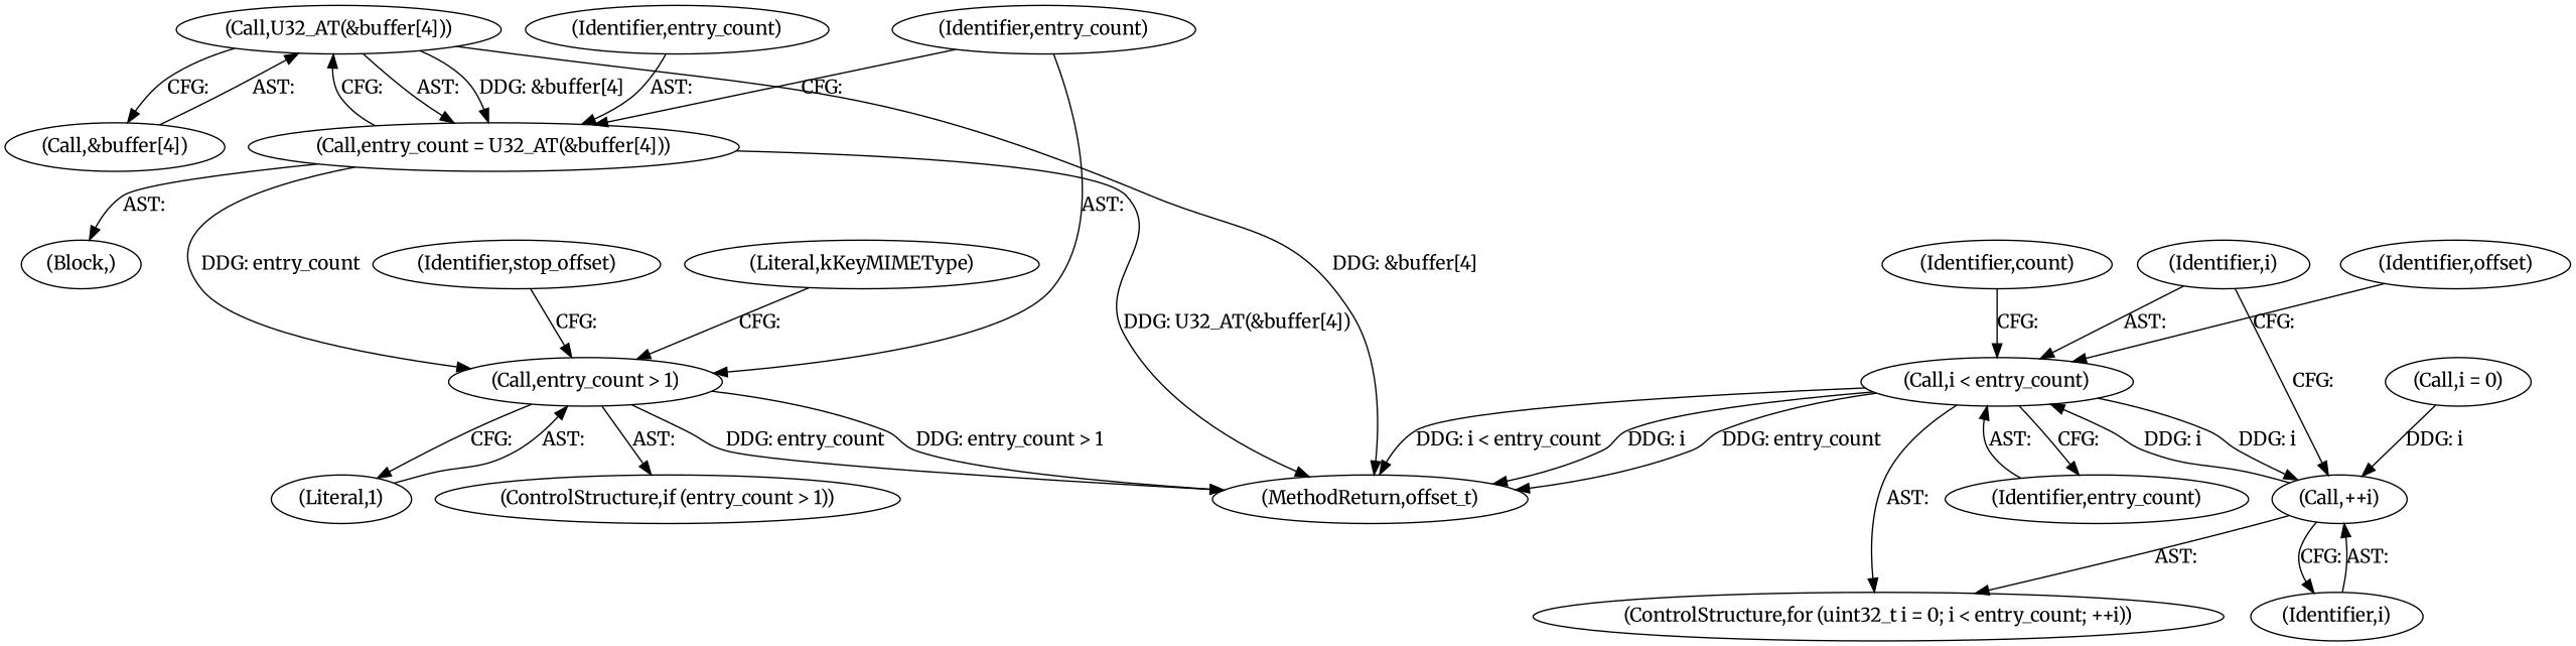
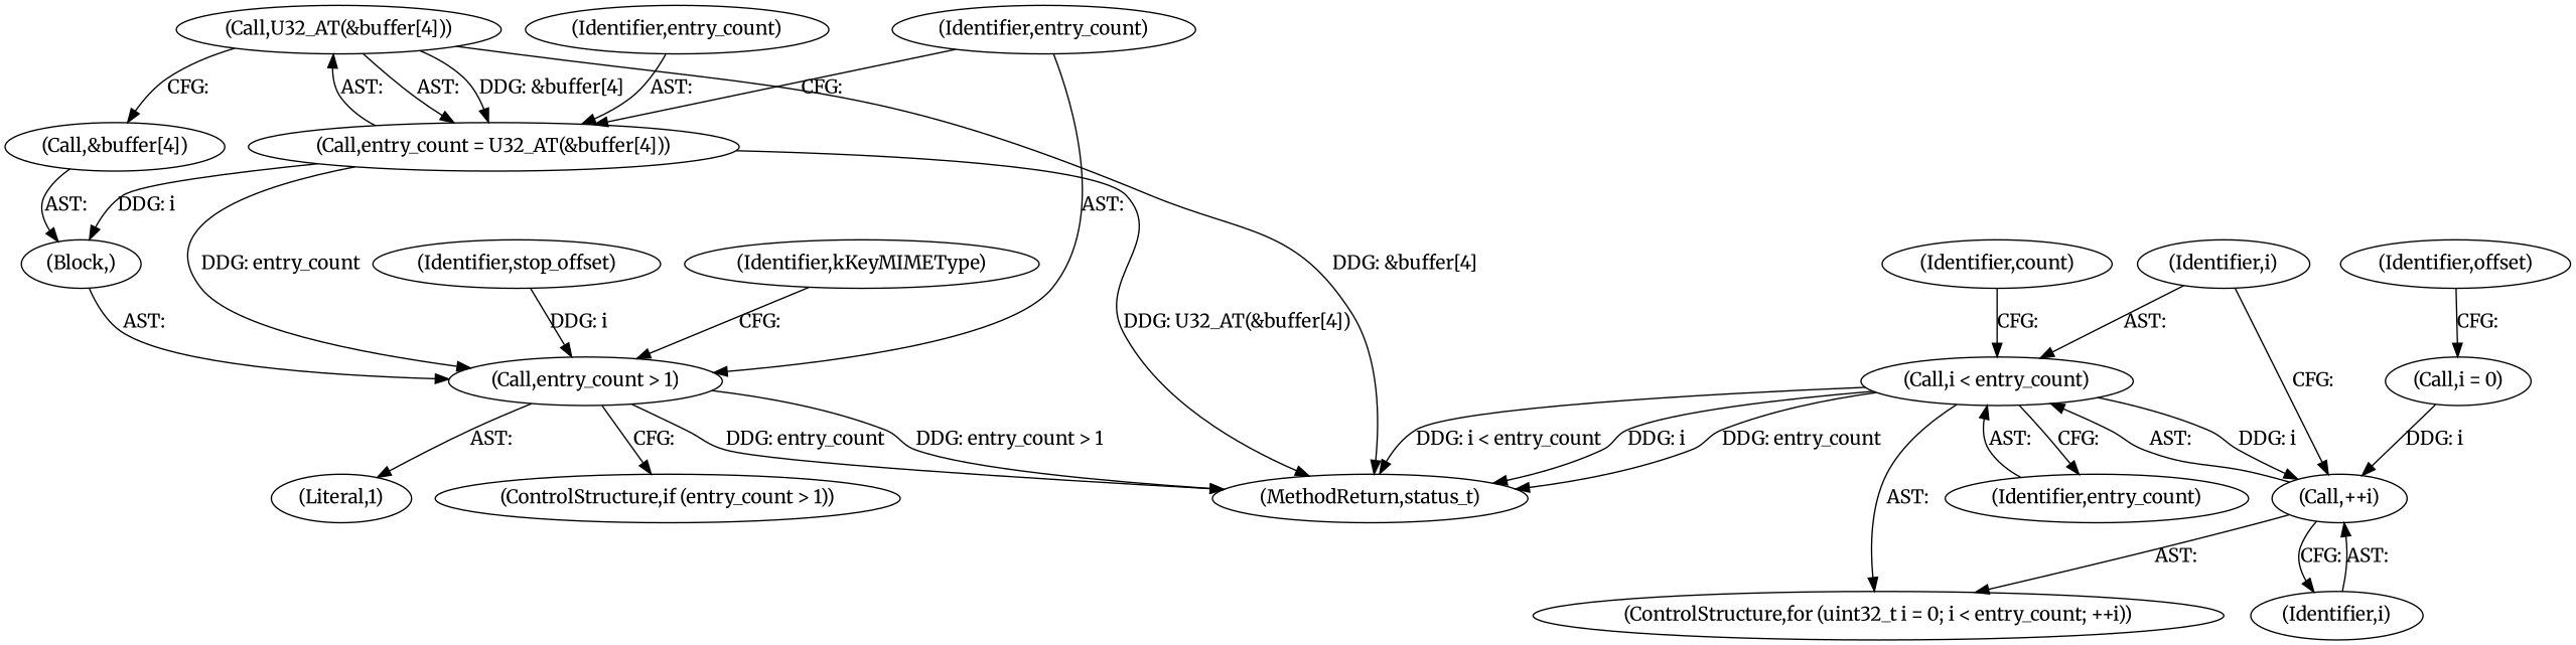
  digraph {
    fontname=Merriweather
    node [fontname=Merriweather]
    edge [fontname=Merriweather]
    n1 [label="(Call,U32_AT(&buffer[4]))"]
    n2 [label="(Call,entry_count = U32_AT(&buffer[4]))"]
-   n3 [label="(MethodReturn,offset_t)"]
+   n3 [label="(MethodReturn,status_t)"]
    n4 [label="(Call,&buffer[4])"]
    n5 [label="(Call,entry_count > 1)"]
    n6 [label="(Block,)"]
    n7 [label="(ControlStructure,if (entry_count > 1))"]
    n8 [label="(Literal,1)"]
    n9 [label="(Call,i < entry_count)"]
    n10 [label="(Call,++i)"]
    n11 [label="(Identifier,entry_count)"]
    n12 [label="(ControlStructure,for (uint32_t i = 0; i < entry_count; ++i))"]
    n13 [label="(Identifier,i)"]
    n14 [label="(Identifier,entry_count)"]
    n15 [label="(Identifier,offset)"]
    n16 [label="(Identifier,count)"]
    n17 [label="(Identifier,stop_offset)"]
    n18 [label="(Call,i = 0)"]
    n19 [label="(Identifier,entry_count)"]
    n20 [label="(Identifier,i)"]
-   n21 [label="(Literal,kKeyMIMEType)"]
+   n21 [label="(Identifier,kKeyMIMEType)"]
    n1 -> n2 [label="AST: "]
    n1 -> n2 [label="DDG: &buffer[4]"]
    n1 -> n3 [label="DDG: &buffer[4]"]
    n1 -> n4 [label="CFG: "]
-   n2 -> n1 [label="CFG: "]
+   n2 -> n1 [label="AST: "]
    n2 -> n3 [label="DDG: U32_AT(&buffer[4])"]
    n2 -> n5 [label="DDG: entry_count"]
-   n2 -> n6 [label="AST: "]
-   n4 -> n1 [label="AST: "]
+   n2 -> n6 [label="DDG: i"]
+   n4 -> n6 [label="AST: "]
    n5 -> n3 [label="DDG: entry_count"]
    n5 -> n3 [label="DDG: entry_count > 1"]
-   n5 -> n7 [label="AST: "]
-   n5 -> n8 [label="CFG: "]
-   n8 -> n5 [label="AST: "]
+   n5 -> n7 [label="CFG: "]
+   n5 -> n8 [label="AST: "]
+   n6 -> n5 [label="AST: "]
    n9 -> n3 [label="DDG: entry_count"]
    n9 -> n3 [label="DDG: i < entry_count"]
    n9 -> n3 [label="DDG: i"]
    n9 -> n10 [label="DDG: i"]
    n9 -> n11 [label="CFG: "]
    n9 -> n12 [label="AST: "]
-   n10 -> n9 [label="DDG: i"]
+   n10 -> n9 [label="AST: "]
    n10 -> n12 [label="AST: "]
    n10 -> n13 [label="CFG: "]
    n11 -> n9 [label="AST: "]
    n13 -> n10 [label="AST: "]
    n14 -> n2 [label="CFG: "]
    n14 -> n5 [label="AST: "]
-   n15 -> n9 [label="CFG: "]
+   n15 -> n18 [label="CFG: "]
    n16 -> n9 [label="CFG: "]
-   n17 -> n5 [label="CFG: "]
+   n17 -> n5 [label="DDG: i"]
    n18 -> n10 [label="DDG: i"]
    n19 -> n2 [label="AST: "]
    n20 -> n9 [label="AST: "]
    n20 -> n10 [label="CFG: "]
    n21 -> n5 [label="CFG: "]
  }
